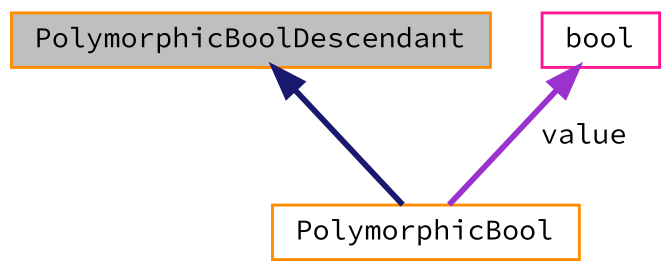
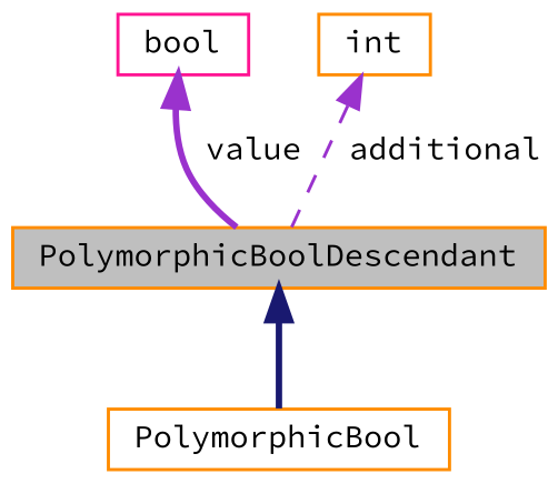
  digraph {
    fontname="Source Code Pro"
    node [color=darkorange fillcolor=white fontname="Source Code Pro" fontsize=10 shape=record style=filled]
    edge [color=darkorchid3 dir=back fontname="Source Code Pro" fontsize=10 labelfontname=Helvetica labelfontsize=10 style=bold]
    n1 [fillcolor=grey75 fontcolor=black height=0.2 label=PolymorphicBoolDescendant width=0.4]
    n2 [height=0.2 label=PolymorphicBool width=0.4]
    n3 [color=deeppink height=0.2 label=bool width=0.4]
+   n4 [height=0.2 label=int width=0.4]
    n1 -> n2 [color=midnightblue]
-   n3 -> n2 [label=" value"]
+   n3 -> n1 [label=" value"]
+   n4 -> n1 [label=" additional" style=dashed]
  }
